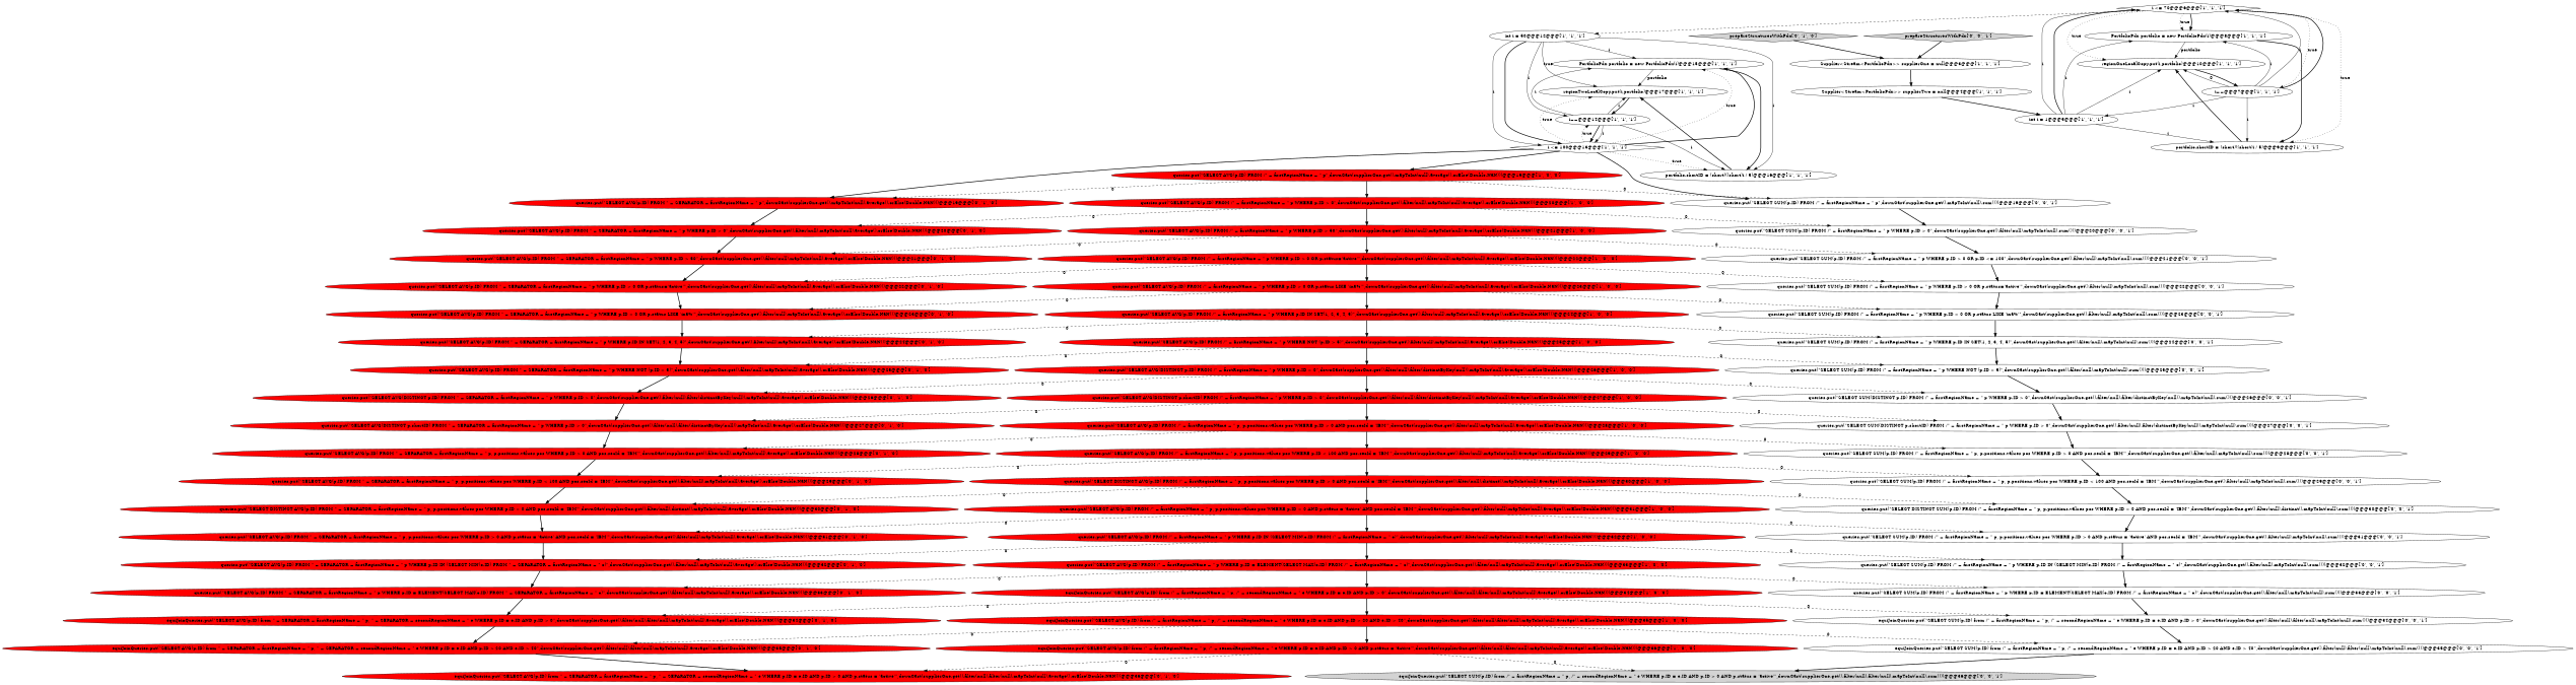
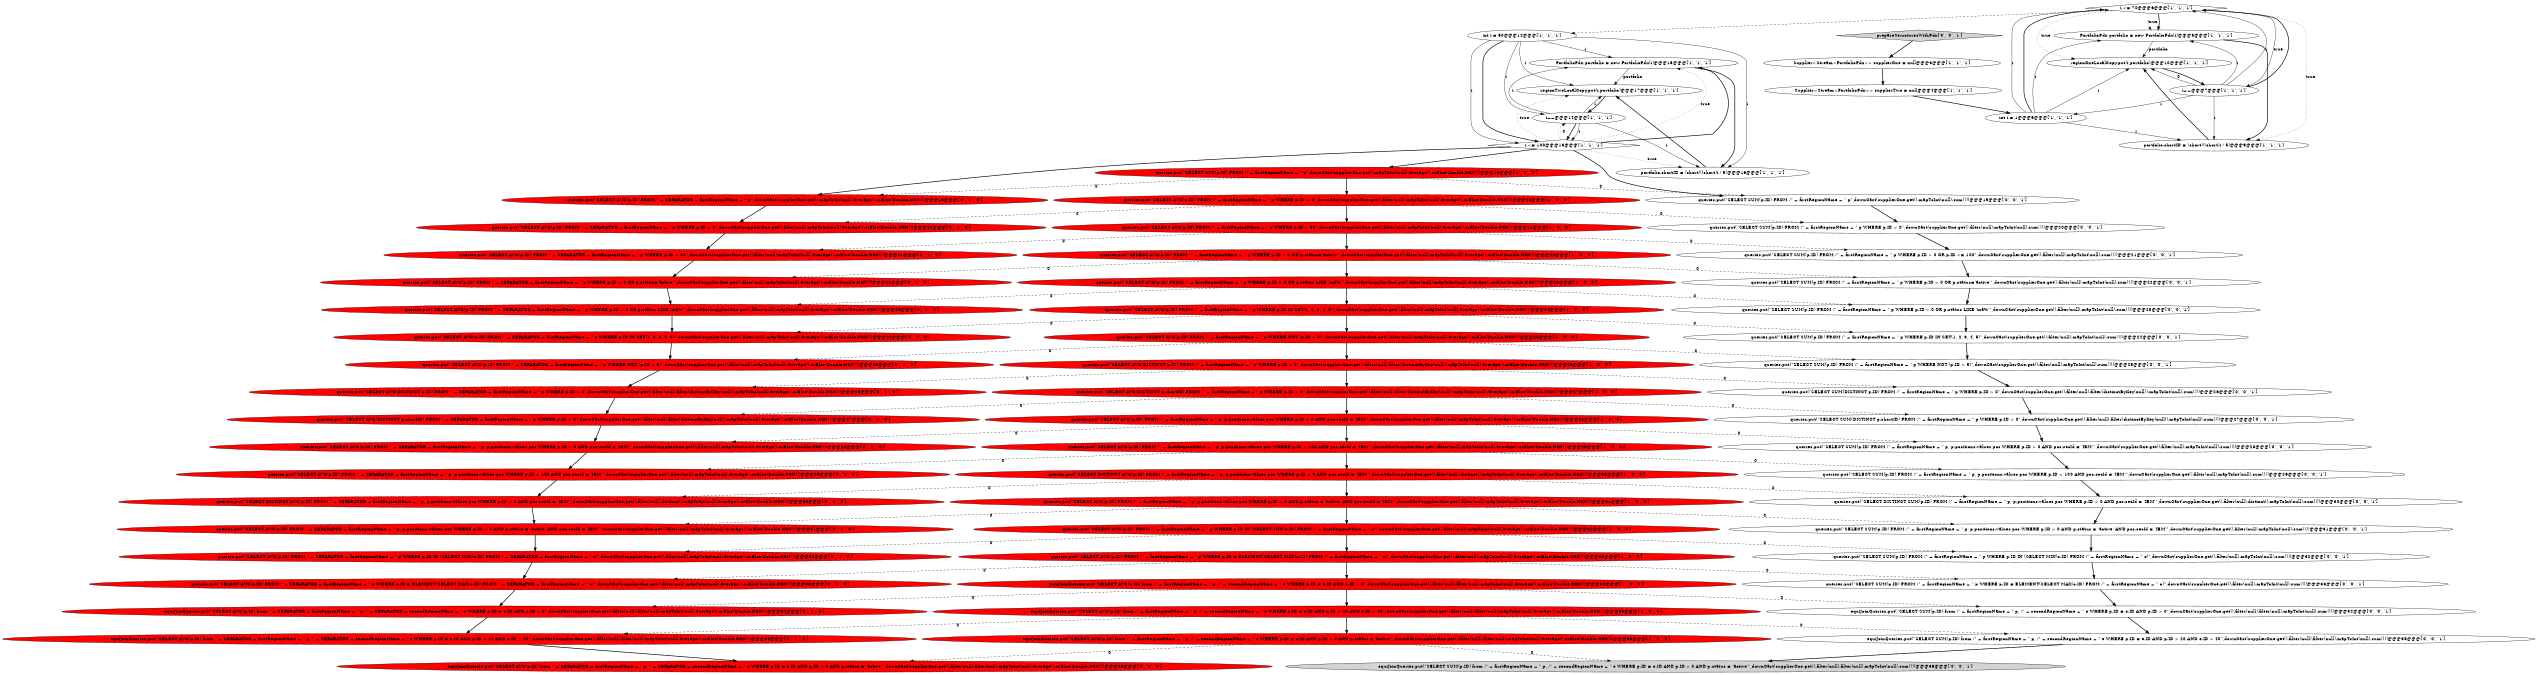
  digraph {
    node [fillcolor=red shape=ellipse style=filled]
    edge [style=bold]
    n1 [fillcolor=white label="int i = 50@@@12@@@['1', '1', '1']"]
    n2 [fillcolor=white label="PortfolioPdx portfolio = new PortfolioPdx(i)@@@15@@@['1', '1', '1']"]
    n3 [fillcolor=white label="i <= 100@@@13@@@['1', '1', '1']" shape=diamond]
    n4 [fillcolor=white label="regionTwoLocalCopy.put(i,portfolio)@@@17@@@['1', '1', '1']"]
    n5 [fillcolor=white label="portfolio.shortID = (short)((short)i / 5)@@@16@@@['1', '1', '1']"]
    n6 [fillcolor=white label="i++@@@14@@@['1', '1', '1']"]
    n7 [label="queries.put(\"SELECT AVG(p.ID) FROM \" + SEPARATOR + firstRegionName + \" p\",downCast(supplierOne.get().mapToInt(null).average().orElse(Double.NaN)))@@@19@@@['0', '1', '0']"]
    n8 [fillcolor=white label="queries.put(\"SELECT SUM(p.ID) FROM /\" + firstRegionName + \" p\",downCast(supplierOne.get().mapToInt(null).sum()))@@@19@@@['0', '0', '1']"]
    n9 [label="queries.put(\"SELECT AVG(p.ID) FROM /\" + firstRegionName + \" p\",downCast(supplierOne.get().mapToInt(null).average().orElse(Double.NaN)))@@@19@@@['1', '0', '0']"]
    n10 [label="equiJoinQueries.put(\"SELECT AVG(p.ID) from /\" + firstRegionName + \" p, /\" + secondRegionName + \" e WHERE p.ID = e.ID AND p.ID > 0 AND p.status = 'active'\",downCast(supplierOne.get().filter(null).filter(null).mapToInt(null).average().orElse(Double.NaN)))@@@36@@@['1', '0', '0']"]
    n11 [label="equiJoinQueries.put(\"SELECT AVG(p.ID) from \" + SEPARATOR + firstRegionName + \" p, \" + SEPARATOR + secondRegionName + \" e WHERE p.ID = e.ID AND p.ID > 0 AND p.status = 'active'\",downCast(supplierOne.get().filter(null).filter(null).mapToInt(null).average().orElse(Double.NaN)))@@@36@@@['0', '1', '0']"]
    n12 [fillcolor=lightgray label="equiJoinQueries.put(\"SELECT SUM(p.ID) from /\" + firstRegionName + \" p, /\" + secondRegionName + \" e WHERE p.ID = e.ID AND p.ID > 0 AND p.status = 'active'\",downCast(supplierOne.get().filter(null).filter(null).mapToInt(null).sum()))@@@36@@@['0', '0', '1']"]
    n13 [fillcolor=white label="equiJoinQueries.put(\"SELECT SUM(p.ID) from /\" + firstRegionName + \" p, /\" + secondRegionName + \" e WHERE p.ID = e.ID AND p.ID > 20 AND e.ID > 40\",downCast(supplierOne.get().filter(null).filter(null).mapToInt(null).sum()))@@@35@@@['0', '0', '1']"]
    n14 [fillcolor=white label="queries.put(\"SELECT SUM(p.ID) FROM /\" + firstRegionName + \" p WHERE NOT (p.ID > 5)\",downCast(supplierOne.get().filter(null).mapToInt(null).sum()))@@@25@@@['0', '0', '1']"]
    n15 [fillcolor=white label="queries.put(\"SELECT SUM(DISTINCT p.ID) FROM /\" + firstRegionName + \" p WHERE p.ID > 0\",downCast(supplierOne.get().filter(null).filter(distinctByKey(null)).mapToInt(null).sum()))@@@26@@@['0', '0', '1']"]
    n16 [fillcolor=white label="queries.put(\"SELECT SUM(DISTINCT p.shortID) FROM /\" + firstRegionName + \" p WHERE p.ID > 0\",downCast(supplierOne.get().filter(null).filter(distinctByKey(null)).mapToInt(null).sum()))@@@27@@@['0', '0', '1']"]
    n17 [label="queries.put(\"SELECT AVG(DISTINCT p.shortID) FROM /\" + firstRegionName + \" p WHERE p.ID > 0\",downCast(supplierOne.get().filter(null).filter(distinctByKey(null)).mapToInt(null).average().orElse(Double.NaN)))@@@27@@@['1', '0', '0']"]
    n18 [label="queries.put(\"SELECT AVG(DISTINCT p.shortID) FROM \" + SEPARATOR + firstRegionName + \" p WHERE p.ID > 0\",downCast(supplierOne.get().filter(null).filter(distinctByKey(null)).mapToInt(null).average().orElse(Double.NaN)))@@@27@@@['0', '1', '0']"]
    n19 [label="queries.put(\"SELECT AVG(p.ID) FROM /\" + firstRegionName + \" p, p.positions.values pos WHERE p.ID > 0 AND pos.secId = 'IBM'\",downCast(supplierOne.get().filter(null).mapToInt(null).average().orElse(Double.NaN)))@@@28@@@['1', '0', '0']"]
    n20 [label="queries.put(\"SELECT AVG(p.ID) FROM \" + SEPARATOR + firstRegionName + \" p, p.positions.values pos WHERE p.ID > 0 AND pos.secId = 'IBM'\",downCast(supplierOne.get().filter(null).mapToInt(null).average().orElse(Double.NaN)))@@@28@@@['0', '1', '0']"]
    n21 [label="queries.put(\"SELECT AVG(p.ID) FROM /\" + firstRegionName + \" p, p.positions.values pos WHERE p.ID < 100 AND pos.secId = 'IBM'\",downCast(supplierOne.get().filter(null).mapToInt(null).average().orElse(Double.NaN)))@@@29@@@['1', '0', '0']"]
    n22 [fillcolor=white label="queries.put(\"SELECT SUM(p.ID) FROM /\" + firstRegionName + \" p, p.positions.values pos WHERE p.ID > 0 AND pos.secId = 'IBM'\",downCast(supplierOne.get().filter(null).mapToInt(null).sum()))@@@28@@@['0', '0', '1']"]
    n23 [fillcolor=white label="queries.put(\"SELECT SUM(p.ID) FROM /\" + firstRegionName + \" p, p.positions.values pos WHERE p.ID < 100 AND pos.secId = 'IBM'\",downCast(supplierOne.get().filter(null).mapToInt(null).sum()))@@@29@@@['0', '0', '1']"]
    n24 [label="queries.put(\"SELECT AVG(p.ID) FROM \" + SEPARATOR + firstRegionName + \" p, p.positions.values pos WHERE p.ID < 100 AND pos.secId = 'IBM'\",downCast(supplierOne.get().filter(null).mapToInt(null).average().orElse(Double.NaN)))@@@29@@@['0', '1', '0']"]
    n25 [label="queries.put(\"SELECT DISTINCT AVG(p.ID) FROM /\" + firstRegionName + \" p, p.positions.values pos WHERE p.ID > 0 AND pos.secId = 'IBM'\",downCast(supplierOne.get().filter(null).distinct().mapToInt(null).average().orElse(Double.NaN)))@@@30@@@['1', '0', '0']"]
    n26 [fillcolor=white label="queries.put(\"SELECT DISTINCT SUM(p.ID) FROM /\" + firstRegionName + \" p, p.positions.values pos WHERE p.ID > 0 AND pos.secId = 'IBM'\",downCast(supplierOne.get().filter(null).distinct().mapToInt(null).sum()))@@@30@@@['0', '0', '1']"]
    n27 [label="queries.put(\"SELECT DISTINCT AVG(p.ID) FROM \" + SEPARATOR + firstRegionName + \" p, p.positions.values pos WHERE p.ID > 0 AND pos.secId = 'IBM'\",downCast(supplierOne.get().filter(null).distinct().mapToInt(null).average().orElse(Double.NaN)))@@@30@@@['0', '1', '0']"]
    n28 [label="queries.put(\"SELECT AVG(p.ID) FROM /\" + firstRegionName + \" p, p.positions.values pos WHERE p.ID > 0 AND p.status = 'active' AND pos.secId = 'IBM'\",downCast(supplierOne.get().filter(null).mapToInt(null).average().orElse(Double.NaN)))@@@31@@@['1', '0', '0']"]
    n29 [label="queries.put(\"SELECT AVG(p.ID) FROM \" + SEPARATOR + firstRegionName + \" p WHERE p.ID > 50\",downCast(supplierOne.get().filter(null).mapToInt(null).average().orElse(Double.NaN)))@@@21@@@['0', '1', '0']"]
    n30 [label="queries.put(\"SELECT AVG(p.ID) FROM \" + SEPARATOR + firstRegionName + \" p WHERE p.ID > 0 OR p.status='active'\",downCast(supplierOne.get().filter(null).mapToInt(null).average().orElse(Double.NaN)))@@@22@@@['0', '1', '0']"]
    n31 [label="queries.put(\"SELECT AVG(p.ID) FROM \" + SEPARATOR + firstRegionName + \" p WHERE p.ID > 0 OR p.status LIKE 'ina%'\",downCast(supplierOne.get().filter(null).mapToInt(null).average().orElse(Double.NaN)))@@@23@@@['0', '1', '0']"]
    n32 [label="queries.put(\"SELECT AVG(p.ID) FROM /\" + firstRegionName + \" p WHERE p.ID IN (SELECT MIN(o.ID) FROM /\" + firstRegionName + \" o)\",downCast(supplierOne.get().filter(null).mapToInt(null).average().orElse(Double.NaN)))@@@32@@@['1', '0', '0']"]
    n33 [label="queries.put(\"SELECT AVG(p.ID) FROM \" + SEPARATOR + firstRegionName + \" p, p.positions.values pos WHERE p.ID > 0 AND p.status = 'active' AND pos.secId = 'IBM'\",downCast(supplierOne.get().filter(null).mapToInt(null).average().orElse(Double.NaN)))@@@31@@@['0', '1', '0']"]
    n34 [fillcolor=white label="queries.put(\"SELECT SUM(p.ID) FROM /\" + firstRegionName + \" p, p.positions.values pos WHERE p.ID > 0 AND p.status = 'active' AND pos.secId = 'IBM'\",downCast(supplierOne.get().filter(null).mapToInt(null).sum()))@@@31@@@['0', '0', '1']"]
    n35 [label="queries.put(\"SELECT AVG(p.ID) FROM /\" + firstRegionName + \" p WHERE p.ID = ELEMENT(SELECT MAX(o.ID) FROM /\" + firstRegionName + \" o)\",downCast(supplierOne.get().filter(null).mapToInt(null).average().orElse(Double.NaN)))@@@33@@@['1', '0', '0']"]
    n36 [label="queries.put(\"SELECT AVG(p.ID) FROM \" + SEPARATOR + firstRegionName + \" p WHERE p.ID IN (SELECT MIN(o.ID) FROM \" + SEPARATOR + firstRegionName + \" o)\",downCast(supplierOne.get().filter(null).mapToInt(null).average().orElse(Double.NaN)))@@@32@@@['0', '1', '0']"]
    n37 [fillcolor=white label="queries.put(\"SELECT SUM(p.ID) FROM /\" + firstRegionName + \" p WHERE p.ID IN (SELECT MIN(o.ID) FROM /\" + firstRegionName + \" o)\",downCast(supplierOne.get().filter(null).mapToInt(null).sum()))@@@32@@@['0', '0', '1']"]
    n38 [label="equiJoinQueries.put(\"SELECT AVG(p.ID) from \" + SEPARATOR + firstRegionName + \" p, \" + SEPARATOR + secondRegionName + \" e WHERE p.ID = e.ID AND p.ID > 0\",downCast(supplierOne.get().filter(null).filter(null).mapToInt(null).average().orElse(Double.NaN)))@@@34@@@['0', '1', '0']"]
    n39 [label="equiJoinQueries.put(\"SELECT AVG(p.ID) from \" + SEPARATOR + firstRegionName + \" p, \" + SEPARATOR + secondRegionName + \" e WHERE p.ID = e.ID AND p.ID > 20 AND e.ID > 40\",downCast(supplierOne.get().filter(null).filter(null).mapToInt(null).average().orElse(Double.NaN)))@@@35@@@['0', '1', '0']"]
    n40 [fillcolor=lightgray label="prepareStructuresWithPdx['0', '0', '1']" shape=diamond]
    n41 [fillcolor=white label="Supplier<Stream<PortfolioPdx>> supplierOne = null@@@3@@@['1', '1', '1']"]
    n42 [fillcolor=white label="Supplier<Stream<PortfolioPdx>> supplierTwo = null@@@4@@@['1', '1', '1']"]
    n43 [label="queries.put(\"SELECT AVG(p.ID) FROM \" + SEPARATOR + firstRegionName + \" p WHERE p.ID > 0\",downCast(supplierOne.get().filter(null).mapToInt(null).average().orElse(Double.NaN)))@@@20@@@['0', '1', '0']"]
    n44 [label="queries.put(\"SELECT AVG(p.ID) FROM /\" + firstRegionName + \" p WHERE p.ID > 0 OR p.status LIKE 'ina%'\",downCast(supplierOne.get().filter(null).mapToInt(null).average().orElse(Double.NaN)))@@@23@@@['1', '0', '0']"]
    n45 [fillcolor=white label="queries.put(\"SELECT SUM(p.ID) FROM /\" + firstRegionName + \" p WHERE p.ID > 0 OR p.status LIKE 'ina%'\",downCast(supplierOne.get().filter(null).mapToInt(null).sum()))@@@23@@@['0', '0', '1']"]
    n46 [label="queries.put(\"SELECT AVG(p.ID) FROM /\" + firstRegionName + \" p WHERE p.ID IN SET(1, 2, 3, 4, 5)\",downCast(supplierOne.get().filter(null).mapToInt(null).average().orElse(Double.NaN)))@@@24@@@['1', '0', '0']"]
    n47 [fillcolor=white label="queries.put(\"SELECT SUM(p.ID) FROM /\" + firstRegionName + \" p WHERE p.ID IN SET(1, 2, 3, 4, 5)\",downCast(supplierOne.get().filter(null).mapToInt(null).sum()))@@@24@@@['0', '0', '1']"]
    n48 [label="queries.put(\"SELECT AVG(p.ID) FROM \" + SEPARATOR + firstRegionName + \" p WHERE p.ID IN SET(1, 2, 3, 4, 5)\",downCast(supplierOne.get().filter(null).mapToInt(null).average().orElse(Double.NaN)))@@@24@@@['0', '1', '0']"]
    n49 [label="queries.put(\"SELECT AVG(p.ID) FROM /\" + firstRegionName + \" p WHERE NOT (p.ID > 5)\",downCast(supplierOne.get().filter(null).mapToInt(null).average().orElse(Double.NaN)))@@@25@@@['1', '0', '0']"]
    n50 [fillcolor=white label="int i = 1@@@5@@@['1', '1', '1']"]
    n51 [fillcolor=white label="i <= 70@@@6@@@['1', '1', '1']" shape=diamond]
    n52 [fillcolor=white label="PortfolioPdx portfolio = new PortfolioPdx(i)@@@8@@@['1', '1', '1']"]
    n53 [fillcolor=white label="regionOneLocalCopy.put(i,portfolio)@@@10@@@['1', '1', '1']"]
    n54 [fillcolor=white label="portfolio.shortID = (short)((short)i / 5)@@@9@@@['1', '1', '1']"]
    n55 [fillcolor=white label="i++@@@7@@@['1', '1', '1']"]
    n56 [label="queries.put(\"SELECT AVG(p.ID) FROM \" + SEPARATOR + firstRegionName + \" p WHERE p.ID = ELEMENT(SELECT MAX(o.ID) FROM \" + SEPARATOR + firstRegionName + \" o)\",downCast(supplierOne.get().filter(null).mapToInt(null).average().orElse(Double.NaN)))@@@33@@@['0', '1', '0']"]
    n57 [fillcolor=white label="queries.put(\"SELECT SUM(p.ID) FROM /\" + firstRegionName + \" p WHERE p.ID = ELEMENT(SELECT MAX(o.ID) FROM /\" + firstRegionName + \" o)\",downCast(supplierOne.get().filter(null).mapToInt(null).sum()))@@@33@@@['0', '0', '1']"]
    n58 [label="equiJoinQueries.put(\"SELECT AVG(p.ID) from /\" + firstRegionName + \" p, /\" + secondRegionName + \" e WHERE p.ID = e.ID AND p.ID > 0\",downCast(supplierOne.get().filter(null).filter(null).mapToInt(null).average().orElse(Double.NaN)))@@@34@@@['1', '0', '0']"]
    n59 [fillcolor=white label="equiJoinQueries.put(\"SELECT SUM(p.ID) from /\" + firstRegionName + \" p, /\" + secondRegionName + \" e WHERE p.ID = e.ID AND p.ID > 0\",downCast(supplierOne.get().filter(null).filter(null).mapToInt(null).sum()))@@@34@@@['0', '0', '1']"]
    n60 [label="equiJoinQueries.put(\"SELECT AVG(p.ID) from /\" + firstRegionName + \" p, /\" + secondRegionName + \" e WHERE p.ID = e.ID AND p.ID > 20 AND e.ID > 40\",downCast(supplierOne.get().filter(null).filter(null).mapToInt(null).average().orElse(Double.NaN)))@@@35@@@['1', '0', '0']"]
    n61 [fillcolor=white label="queries.put(\"SELECT SUM(p.ID) FROM /\" + firstRegionName + \" p WHERE p.ID > 0\",downCast(supplierOne.get().filter(null).mapToInt(null).sum()))@@@20@@@['0', '0', '1']"]
    n62 [label="queries.put(\"SELECT AVG(p.ID) FROM /\" + firstRegionName + \" p WHERE p.ID > 0\",downCast(supplierOne.get().filter(null).mapToInt(null).average().orElse(Double.NaN)))@@@20@@@['1', '0', '0']"]
    n63 [label="queries.put(\"SELECT AVG(p.ID) FROM /\" + firstRegionName + \" p WHERE p.ID > 50\",downCast(supplierOne.get().filter(null).mapToInt(null).average().orElse(Double.NaN)))@@@21@@@['1', '0', '0']"]
    n64 [fillcolor=white label="queries.put(\"SELECT SUM(p.ID) FROM /\" + firstRegionName + \" p WHERE p.ID > 0 OR p.ID <= 100\",downCast(supplierOne.get().filter(null).mapToInt(null).sum()))@@@21@@@['0', '0', '1']"]
    n65 [label="queries.put(\"SELECT AVG(p.ID) FROM /\" + firstRegionName + \" p WHERE p.ID > 0 OR p.status='active'\",downCast(supplierOne.get().filter(null).mapToInt(null).average().orElse(Double.NaN)))@@@22@@@['1', '0', '0']"]
    n66 [fillcolor=white label="queries.put(\"SELECT SUM(p.ID) FROM /\" + firstRegionName + \" p WHERE p.ID > 0 OR p.status='active'\",downCast(supplierOne.get().filter(null).mapToInt(null).sum()))@@@22@@@['0', '0', '1']"]
    n67 [label="queries.put(\"SELECT AVG(p.ID) FROM \" + SEPARATOR + firstRegionName + \" p WHERE NOT (p.ID > 5)\",downCast(supplierOne.get().filter(null).mapToInt(null).average().orElse(Double.NaN)))@@@25@@@['0', '1', '0']"]
    n68 [label="queries.put(\"SELECT AVG(DISTINCT p.ID) FROM \" + SEPARATOR + firstRegionName + \" p WHERE p.ID > 0\",downCast(supplierOne.get().filter(null).filter(distinctByKey(null)).mapToInt(null).average().orElse(Double.NaN)))@@@26@@@['0', '1', '0']"]
    n69 [label="queries.put(\"SELECT AVG(DISTINCT p.ID) FROM /\" + firstRegionName + \" p WHERE p.ID > 0\",downCast(supplierOne.get().filter(null).filter(distinctByKey(null)).mapToInt(null).average().orElse(Double.NaN)))@@@26@@@['1', '0', '0']"]
-   n70 [fillcolor=lightgray label="prepareStructuresWithPdx['0', '1', '0']" shape=diamond]
    n1 -> n2 [label=i style=solid]
    n1 -> n3 [label=i style=solid]
    n1 -> n3
-   n1 -> n4 [label=true style=solid]
+   n1 -> n4 [label=i style=solid]
    n1 -> n5 [label=i style=solid]
    n1 -> n6 [label=i style=solid]
    n2 -> n4 [label=portfolio style=solid]
    n2 -> n5
    n3 -> n2
    n3 -> n2 [label=true style=dotted]
    n3 -> n4 [label=true style=dotted]
    n3 -> n5 [label=true style=dotted]
-   n3 -> n6 [label=true style=dotted]
+   n3 -> n6 [label=0 style=dotted]
    n3 -> n7
    n3 -> n8
    n3 -> n9
    n4 -> n6
    n5 -> n4
    n6 -> n2 [label=i style=solid]
    n6 -> n3 [label=i style=solid]
    n6 -> n3
    n6 -> n4 [label=i style=solid]
    n6 -> n5 [label=i style=solid]
    n7 -> n43
    n8 -> n61
    n9 -> n7 [label=0 style=dashed]
    n9 -> n8 [label=0 style=dashed]
    n9 -> n62
    n10 -> n11 [label=0 style=dashed]
    n10 -> n12 [label=0 style=dashed]
    n13 -> n12
    n14 -> n15
    n15 -> n16
    n16 -> n22
    n17 -> n16 [label=0 style=dashed]
    n17 -> n18 [label=0 style=dashed]
    n17 -> n19
    n18 -> n20
    n19 -> n20 [label=0 style=dashed]
    n19 -> n21
    n19 -> n22 [label=0 style=dashed]
    n20 -> n24
    n21 -> n23 [label=0 style=dashed]
    n21 -> n24 [label=0 style=dashed]
    n21 -> n25
    n22 -> n23
    n23 -> n26
    n24 -> n27
    n25 -> n26 [label=0 style=dashed]
    n25 -> n27 [label=0 style=dashed]
    n25 -> n28
    n26 -> n34
    n27 -> n33
    n28 -> n32
    n28 -> n33 [label=0 style=dashed]
    n28 -> n34 [label=0 style=dashed]
    n29 -> n30
    n30 -> n31
    n31 -> n48
    n32 -> n35
    n32 -> n36 [label=0 style=dashed]
    n32 -> n37 [label=0 style=dashed]
    n33 -> n36
    n34 -> n37
    n35 -> n56 [label=0 style=dashed]
    n35 -> n57 [label=0 style=dashed]
    n35 -> n58
    n36 -> n56
    n37 -> n57
    n38 -> n39
    n39 -> n11
    n40 -> n41
    n41 -> n42
    n42 -> n50
    n43 -> n29
    n44 -> n31 [label=0 style=dashed]
    n44 -> n45 [label=0 style=dashed]
    n44 -> n46
    n45 -> n47
    n46 -> n47 [label=0 style=dashed]
    n46 -> n48 [label=0 style=dashed]
    n46 -> n49
    n47 -> n14
    n48 -> n67
    n49 -> n14 [label=0 style=dashed]
    n49 -> n67 [label=0 style=dashed]
    n49 -> n69
    n50 -> n51 [label=i style=solid]
    n50 -> n51
    n50 -> n52 [label=i style=solid]
    n50 -> n53 [label=i style=solid]
    n50 -> n54 [label=i style=solid]
    n51 -> n1 [style=dashed]
    n51 -> n52
    n51 -> n52 [label=true style=dotted]
    n51 -> n53 [label=true style=dotted]
    n51 -> n54 [label=true style=dotted]
-   n51 -> n55 [label=true style=dotted]
+   n51 -> n55 [label=true style=solid]
    n52 -> n53 [label=portfolio style=solid]
    n52 -> n54
    n53 -> n55
    n54 -> n53
    n55 -> n50 [label=i style=solid]
    n55 -> n51
    n55 -> n51 [label=i style=solid]
    n55 -> n52 [label=i style=solid]
    n55 -> n53 [label=0 style=solid]
    n55 -> n54 [label=i style=solid]
    n56 -> n38
    n57 -> n59
    n58 -> n38 [label=0 style=dashed]
    n58 -> n59 [label=0 style=dashed]
    n58 -> n60
    n59 -> n13
    n60 -> n10
    n60 -> n13 [label=0 style=dashed]
    n60 -> n39 [label=0 style=dashed]
    n61 -> n64
    n62 -> n43 [label=0 style=dashed]
    n62 -> n61 [label=0 style=dashed]
    n62 -> n63
    n63 -> n29 [label=0 style=dashed]
    n63 -> n64 [label=0 style=dashed]
    n63 -> n65
    n64 -> n66
    n65 -> n30 [label=0 style=dashed]
    n65 -> n44
    n65 -> n66 [label=0 style=dashed]
    n66 -> n45
    n67 -> n68
    n68 -> n18
    n69 -> n15 [label=0 style=dashed]
    n69 -> n17
    n69 -> n68 [label=0 style=dashed]
-   n70 -> n41
  }
